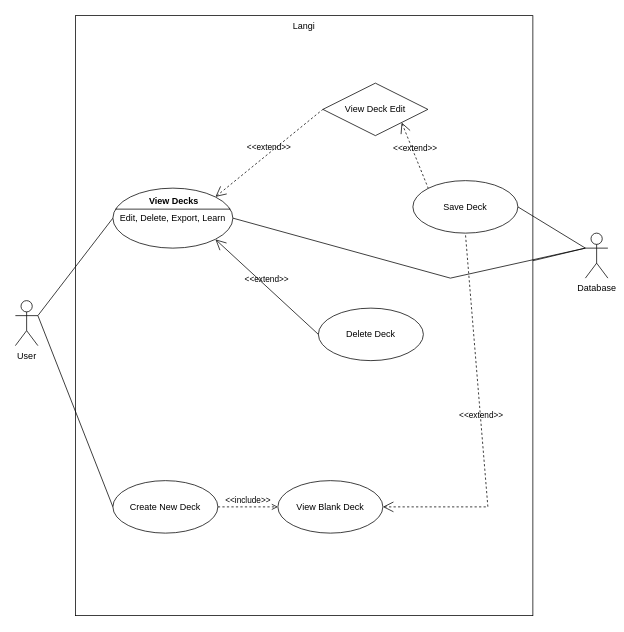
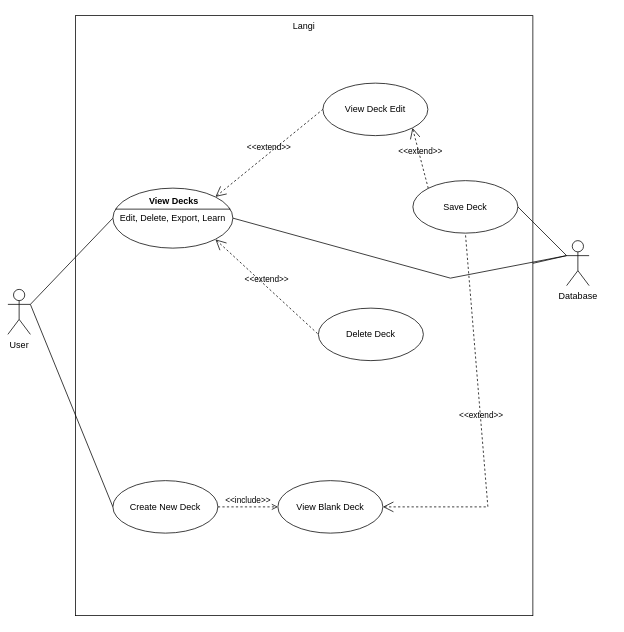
  <mxCell id="0" />
  <mxCell id="1" parent="0" />
  <mxCell id="2" value="Langi" style="rounded=0;whiteSpace=wrap;html=1;verticalAlign=top;movable=1;" parent="1" vertex="1"><mxGeometry x="100" y="20" width="610" height="800" as="geometry" /></mxCell>
  <mxCell id="3" style="edgeStyle=none;rounded=0;orthogonalLoop=1;jettySize=auto;html=1;exitX=1;exitY=0.333;exitDx=0;exitDy=0;exitPerimeter=0;entryX=0;entryY=0.5;entryDx=0;entryDy=0;endArrow=none;endFill=0;entryPerimeter=0;" parent="1" source="5" target="16" edge="1"><mxGeometry relative="1" as="geometry"><mxPoint x="130" y="375" as="targetPoint" /></mxGeometry></mxCell>
  <mxCell id="4" style="edgeStyle=none;rounded=0;orthogonalLoop=1;jettySize=auto;html=1;exitX=1;exitY=0.333;exitDx=0;exitDy=0;exitPerimeter=0;entryX=0;entryY=0.5;entryDx=0;entryDy=0;endArrow=none;endFill=0;" parent="1" source="5" target="6" edge="1"><mxGeometry relative="1" as="geometry" /></mxCell>
- <mxCell id="5" value="User&lt;br&gt;" style="shape=umlActor;html=1;verticalLabelPosition=bottom;verticalAlign=top;align=center;" parent="1" vertex="1"><mxGeometry x="20" y="400" width="30" height="60" as="geometry" /></mxCell>
+ <mxCell id="5" value="User&lt;br&gt;" style="shape=umlActor;html=1;verticalLabelPosition=bottom;verticalAlign=top;align=center;" parent="1" vertex="1"><mxGeometry x="10" y="385" width="30" height="60" as="geometry" /></mxCell>
  <mxCell id="6" value="Create New Deck" style="ellipse;whiteSpace=wrap;html=1;" parent="1" vertex="1"><mxGeometry x="150" y="640" width="140" height="70" as="geometry" /></mxCell>
  <mxCell id="7" style="edgeStyle=none;rounded=0;orthogonalLoop=1;jettySize=auto;html=1;exitX=0;exitY=0.333;exitDx=0;exitDy=0;exitPerimeter=0;entryX=1;entryY=0.5;entryDx=0;entryDy=0;endArrow=none;endFill=0;entryPerimeter=0;" parent="1" source="10" target="16" edge="1"><mxGeometry relative="1" as="geometry"><mxPoint x="270" y="375" as="targetPoint" /><Array as="points"><mxPoint x="600" y="370" /></Array></mxGeometry></mxCell>
  <mxCell id="8" style="edgeStyle=none;rounded=0;orthogonalLoop=1;jettySize=auto;html=1;exitX=0;exitY=0.333;exitDx=0;exitDy=0;exitPerimeter=0;entryX=1;entryY=0.5;entryDx=0;entryDy=0;endArrow=none;endFill=0;" parent="1" source="10" target="19" edge="1"><mxGeometry relative="1" as="geometry" /></mxCell>
  <mxCell id="9" style="edgeStyle=none;rounded=0;orthogonalLoop=1;jettySize=auto;html=1;exitX=0;exitY=0.333;exitDx=0;exitDy=0;exitPerimeter=0;endArrow=none;endFill=0;" parent="1" source="10" target="2" edge="1"><mxGeometry relative="1" as="geometry" /></mxCell>
- <mxCell id="10" value="Database" style="shape=umlActor;html=1;verticalLabelPosition=bottom;verticalAlign=top;align=center;" parent="1" vertex="1"><mxGeometry x="780" y="310" width="30" height="60" as="geometry" /></mxCell>
- <mxCell id="11" value="View Deck Edit" style="rhombus;whiteSpace=wrap;html=1;" parent="1" vertex="1"><mxGeometry x="430" y="110" width="140" height="70" as="geometry" /></mxCell>
+ <mxCell id="10" value="Database" style="shape=umlActor;html=1;verticalLabelPosition=bottom;verticalAlign=top;align=center;" parent="1" vertex="1"><mxGeometry x="755" y="320" width="30" height="60" as="geometry" /></mxCell>
+ <mxCell id="11" value="View Deck Edit" style="ellipse;whiteSpace=wrap;html=1;" parent="1" vertex="1"><mxGeometry x="430" y="110" width="140" height="70" as="geometry" /></mxCell>
  <mxCell id="12" value="&amp;lt;&amp;lt;extend&amp;gt;&amp;gt;" style="edgeStyle=none;html=1;startArrow=open;endArrow=none;startSize=12;verticalAlign=bottom;dashed=1;labelBackgroundColor=none;rounded=0;entryX=0;entryY=0.5;entryDx=0;entryDy=0;exitX=0.855;exitY=0.145;exitDx=0;exitDy=0;exitPerimeter=0;" parent="1" source="16" target="11" edge="1"><mxGeometry width="160" relative="1" as="geometry"><mxPoint x="249.497" y="350.251" as="sourcePoint" /><mxPoint x="450" y="570" as="targetPoint" /></mxGeometry></mxCell>
  <mxCell id="13" value="Delete Deck" style="ellipse;whiteSpace=wrap;html=1;" parent="1" vertex="1"><mxGeometry x="424" y="410" width="140" height="70" as="geometry" /></mxCell>
- <mxCell id="14" value="&amp;lt;&amp;lt;extend&amp;gt;&amp;gt;" style="edgeStyle=none;html=1;startArrow=open;endArrow=none;startSize=12;verticalAlign=bottom;dashed=0;labelBackgroundColor=none;rounded=0;entryX=0;entryY=0.5;entryDx=0;entryDy=0;exitX=0.855;exitY=0.855;exitDx=0;exitDy=0;exitPerimeter=0;" parent="1" source="16" target="13" edge="1"><mxGeometry width="160" relative="1" as="geometry"><mxPoint x="249.497" y="399.749" as="sourcePoint" /><mxPoint x="450" y="570" as="targetPoint" /></mxGeometry></mxCell>
+ <mxCell id="14" value="&amp;lt;&amp;lt;extend&amp;gt;&amp;gt;" style="edgeStyle=none;html=1;startArrow=open;endArrow=none;startSize=12;verticalAlign=bottom;dashed=1;labelBackgroundColor=none;rounded=0;entryX=0;entryY=0.5;entryDx=0;entryDy=0;exitX=0.855;exitY=0.855;exitDx=0;exitDy=0;exitPerimeter=0;" parent="1" source="16" target="13" edge="1"><mxGeometry width="160" relative="1" as="geometry"><mxPoint x="249.497" y="399.749" as="sourcePoint" /><mxPoint x="450" y="570" as="targetPoint" /></mxGeometry></mxCell>
  <mxCell id="15" value="View Blank Deck" style="ellipse;whiteSpace=wrap;html=1;" parent="1" vertex="1"><mxGeometry x="370" y="640" width="140" height="70" as="geometry" /></mxCell>
  <mxCell id="16" value="Edit, Delete, Export, Learn" style="html=1;shape=mxgraph.sysml.useCaseExtPt;whiteSpace=wrap;align=center;" parent="1" vertex="1"><mxGeometry x="150" y="250" width="160" height="80" as="geometry" /></mxCell>
  <mxCell id="17" value="View Decks" style="resizable=0;html=1;verticalAlign=middle;align=center;labelBackgroundColor=none;fontStyle=1;" parent="16" connectable="0" vertex="1"><mxGeometry x="80" y="17" as="geometry" /></mxCell>
  <mxCell id="18" value="&amp;lt;&amp;lt;include&amp;gt;&amp;gt;" style="edgeStyle=none;html=1;endArrow=open;verticalAlign=bottom;dashed=1;labelBackgroundColor=none;rounded=0;exitX=1;exitY=0.5;exitDx=0;exitDy=0;entryX=0;entryY=0.5;entryDx=0;entryDy=0;" parent="1" source="6" target="15" edge="1"><mxGeometry width="160" relative="1" as="geometry"><mxPoint x="330" y="410" as="sourcePoint" /><mxPoint x="490" y="410" as="targetPoint" /></mxGeometry></mxCell>
  <mxCell id="19" value="Save Deck" style="ellipse;whiteSpace=wrap;html=1;" parent="1" vertex="1"><mxGeometry x="550" y="240" width="140" height="70" as="geometry" /></mxCell>
  <mxCell id="20" value="&amp;lt;&amp;lt;extend&amp;gt;&amp;gt;" style="edgeStyle=none;html=1;startArrow=open;endArrow=none;startSize=12;verticalAlign=bottom;dashed=1;labelBackgroundColor=none;rounded=0;exitX=1;exitY=0.5;exitDx=0;exitDy=0;entryX=0.5;entryY=1;entryDx=0;entryDy=0;" parent="1" source="15" target="19" edge="1"><mxGeometry width="160" relative="1" as="geometry"><mxPoint x="330" y="410" as="sourcePoint" /><mxPoint x="490" y="410" as="targetPoint" /><Array as="points"><mxPoint x="650" y="675" /></Array></mxGeometry></mxCell>
  <mxCell id="21" value="&amp;lt;&amp;lt;extend&amp;gt;&amp;gt;" style="edgeStyle=none;html=1;startArrow=open;endArrow=none;startSize=12;verticalAlign=bottom;dashed=1;labelBackgroundColor=none;rounded=0;entryX=0;entryY=0;entryDx=0;entryDy=0;exitX=1;exitY=1;exitDx=0;exitDy=0;" parent="1" source="11" target="19" edge="1"><mxGeometry width="160" relative="1" as="geometry"><mxPoint x="330" y="410" as="sourcePoint" /><mxPoint x="490" y="410" as="targetPoint" /></mxGeometry></mxCell>
